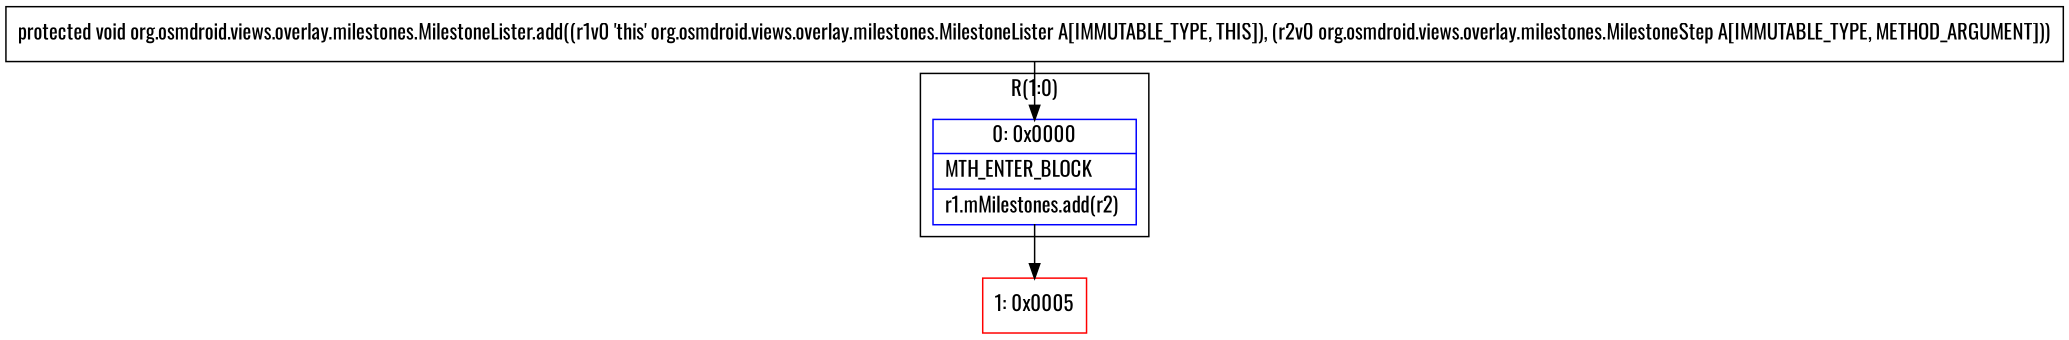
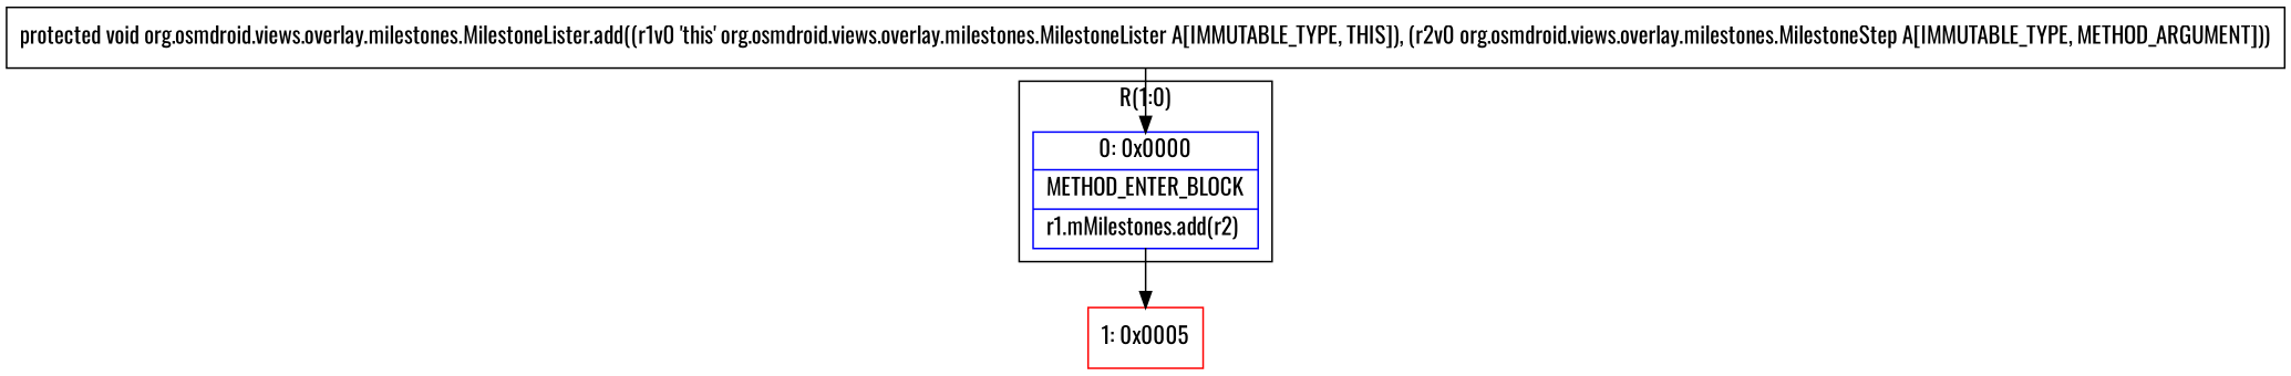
  digraph {
    fontname=Oswald
    node [shape=record fontname=Oswald]
    edge [fontname=Oswald]
-   n1 [color=blue label="{0\:\ 0x0000|MTH_ENTER_BLOCK\l|r1.mMilestones.add(r2)\l}"]
+   n1 [color=blue label="{0\:\ 0x0000|METHOD_ENTER_BLOCK\l|r1.mMilestones.add(r2)\l}"]
    n2 [color=red label="{1\:\ 0x0005}"]
    n3 [label="{protected void org.osmdroid.views.overlay.milestones.MilestoneLister.add((r1v0 'this' org.osmdroid.views.overlay.milestones.MilestoneLister A[IMMUTABLE_TYPE, THIS]), (r2v0 org.osmdroid.views.overlay.milestones.MilestoneStep A[IMMUTABLE_TYPE, METHOD_ARGUMENT])) }"]
    subgraph cluster_1 {
      label="R(1:0)"
      n1
    }
    n1 -> n2
    n3 -> n1
  }
